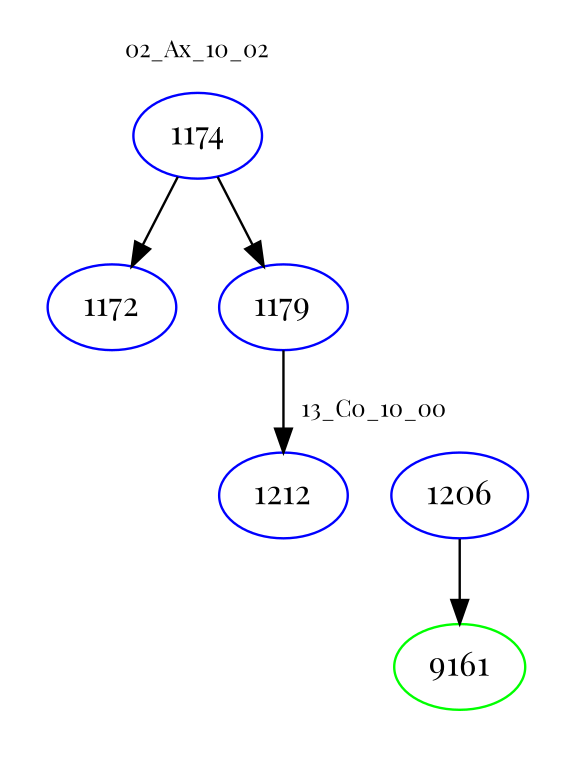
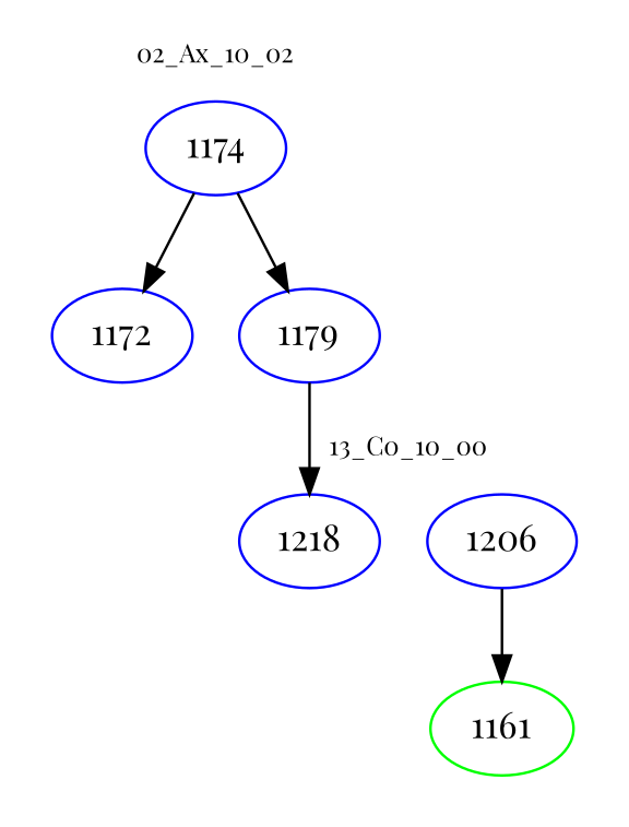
  digraph {
    fontname="Playfair Display"
    node [color=blue fontname="Playfair Display"]
    edge [color=black fontname="Playfair Display"]
    n1 [label=1174]
    n2 [label=1172]
    n3 [label=1179]
    n4 [label=1206]
-   n5 [color=green label=9161]
-   n6 [label=1212]
+   n5 [color=green label=1161]
+   n6 [label=1218]
    subgraph cluster_1 {
      color=white
      fontsize=10
      label="02_Ax_10_02"
      n1
      n2
      n3
    }
    subgraph cluster_2 {
      color=white
      fontsize=10
      label="13_C0_10_00"
      n4
      n5
      n6
    }
    n1 -> n2
    n1 -> n3
    n3 -> n6
    n4 -> n5
  }
